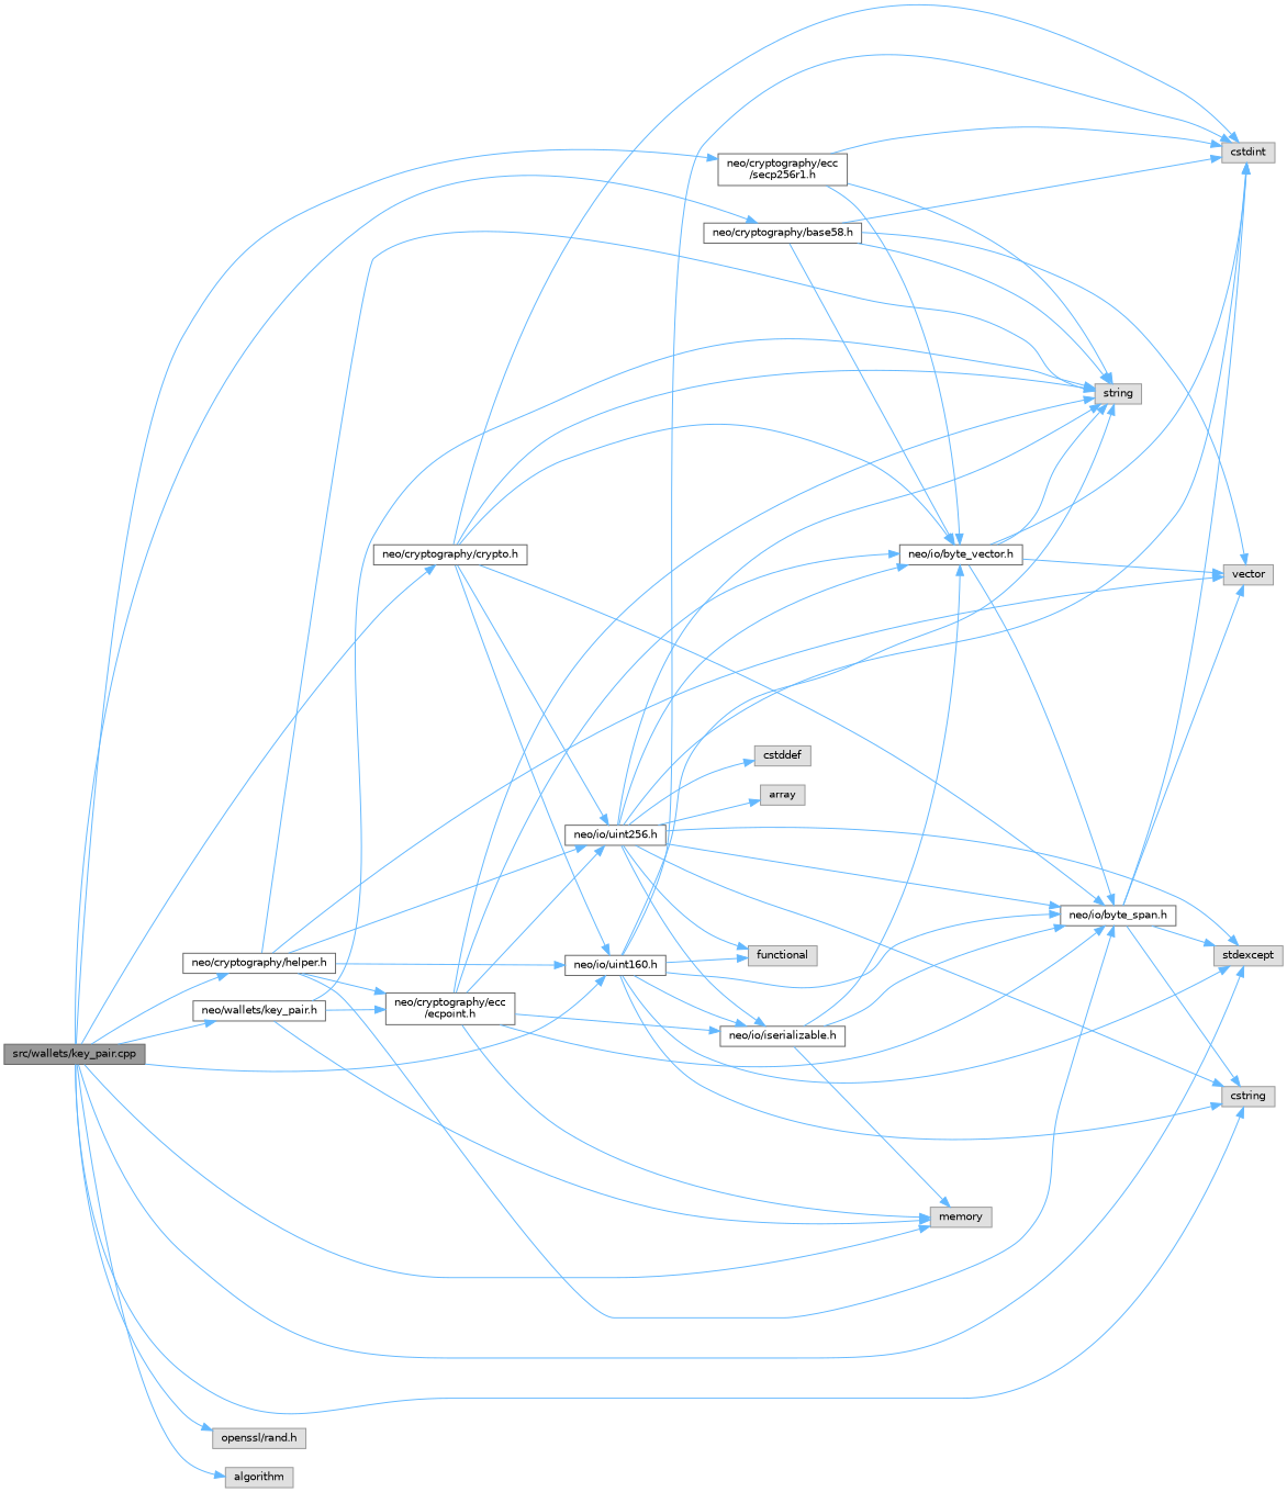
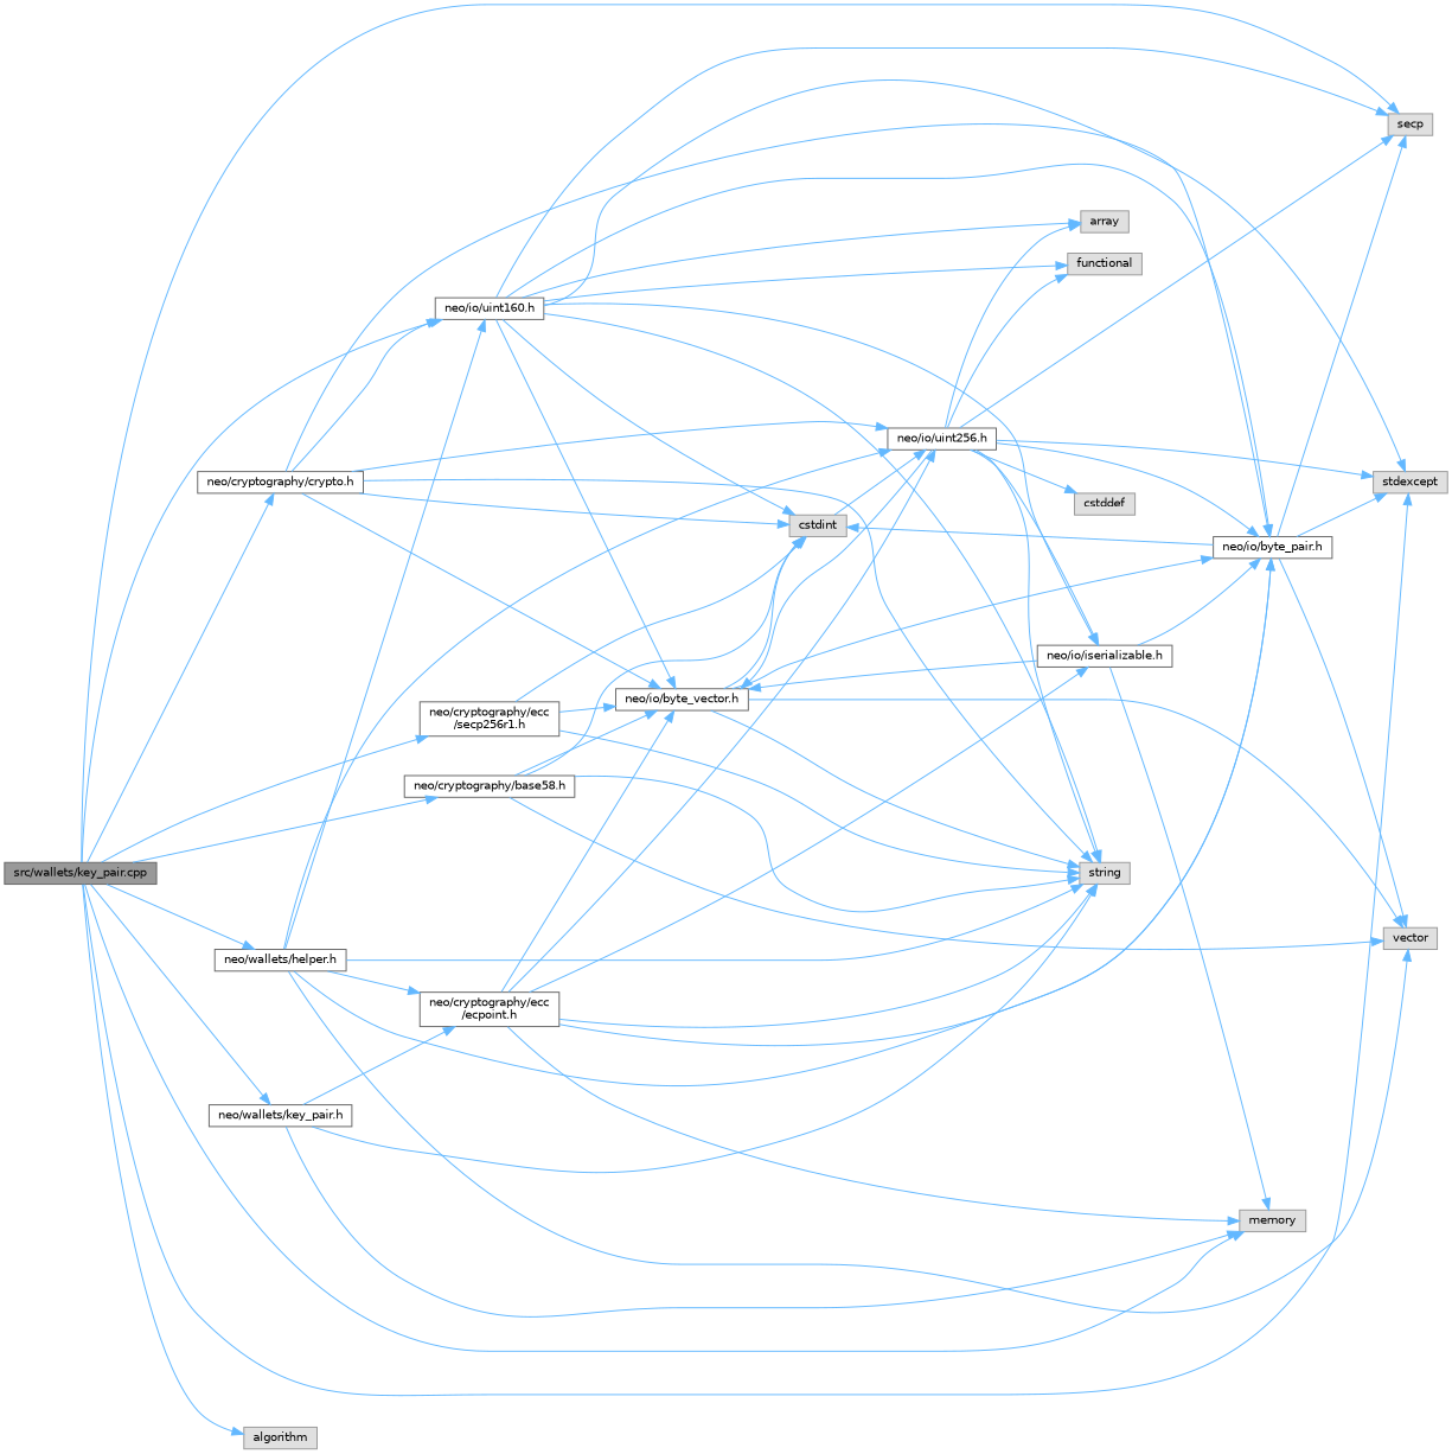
  digraph {
    rankdir=LR
    node [color=grey40 fillcolor=white fontname=Helvetica fontsize=10 shape=box style=filled]
    edge [color=steelblue1 fontname=Helvetica fontsize=10 labelfontname=Helvetica labelfontsize=10 style=solid]
    n1 [color=gray40 fillcolor=grey60 fontcolor=black height=0.2 label="src/wallets/key_pair.cpp" width=0.4]
    n2 [height=0.2 label="neo/cryptography/base58.h" width=0.4]
-   n3 [color=grey60 fillcolor="#E0E0E0" height=0.2 label=cstring width=0.4]
+   n3 [color=grey60 fillcolor="#E0E0E0" height=0.2 label=secp width=0.4]
    n4 [color=grey60 fillcolor="#E0E0E0" height=0.2 label=stdexcept width=0.4]
    n5 [height=0.2 label="neo/cryptography/crypto.h" width=0.4]
    n6 [color=grey60 fillcolor="#E0E0E0" height=0.2 label=memory width=0.4]
    n7 [height=0.2 label="neo/cryptography/ecc\l/secp256r1.h" width=0.4]
-   n8 [height=0.2 label="neo/cryptography/helper.h" width=0.4]
+   n8 [height=0.2 label="neo/wallets/helper.h" width=0.4]
    n9 [height=0.2 label="neo/wallets/key_pair.h" width=0.4]
-   n10 [color=grey60 fillcolor="#E0E0E0" height=0.2 label="openssl/rand.h" width=0.4]
    n11 [color=grey60 fillcolor="#E0E0E0" height=0.2 label=algorithm width=0.4]
    n12 [height=0.2 label="neo/io/uint160.h" width=0.4]
    n13 [height=0.2 label="neo/io/byte_vector.h" width=0.4]
    n14 [color=grey60 fillcolor="#E0E0E0" height=0.2 label=cstdint width=0.4]
    n15 [color=grey60 fillcolor="#E0E0E0" height=0.2 label=string width=0.4]
    n16 [color=grey60 fillcolor="#E0E0E0" height=0.2 label=vector width=0.4]
-   n17 [height=0.2 label="neo/io/byte_span.h" width=0.4]
+   n17 [height=0.2 label="neo/io/byte_pair.h" width=0.4]
    n18 [height=0.2 label="neo/io/uint256.h" width=0.4]
    n19 [height=0.2 label="neo/cryptography/ecc\l/ecpoint.h" width=0.4]
    n20 [height=0.2 label="neo/io/iserializable.h" width=0.4]
    n21 [color=grey60 fillcolor="#E0E0E0" height=0.2 label=array width=0.4]
    n22 [color=grey60 fillcolor="#E0E0E0" height=0.2 label=functional width=0.4]
    n23 [color=grey60 fillcolor="#E0E0E0" height=0.2 label=cstddef width=0.4]
    n1 -> n2
    n1 -> n3
    n1 -> n4
    n1 -> n5
    n1 -> n6
    n1 -> n7
    n1 -> n8
    n1 -> n9
-   n1 -> n10
    n1 -> n11
    n1 -> n12
    n2 -> n13
    n2 -> n14
    n2 -> n15
    n2 -> n16
    n5 -> n12
    n5 -> n13
    n5 -> n14
    n5 -> n15
    n5 -> n17
    n5 -> n18
    n7 -> n13
    n7 -> n14
    n7 -> n15
    n8 -> n12
    n8 -> n15
    n8 -> n16
    n8 -> n17
    n8 -> n18
    n8 -> n19
    n9 -> n6
    n9 -> n15
    n9 -> n19
    n12 -> n3
    n12 -> n4
+   n12 -> n13
    n12 -> n14
    n12 -> n15
    n12 -> n17
    n12 -> n20
+   n12 -> n21
    n12 -> n22
    n13 -> n14
    n13 -> n15
    n13 -> n16
    n13 -> n17
    n17 -> n3
    n17 -> n4
    n17 -> n14
    n17 -> n16
    n18 -> n3
    n18 -> n4
    n18 -> n13
-   n18 -> n14
+   n14 -> n18
    n18 -> n15
    n18 -> n17
    n18 -> n20
    n18 -> n21
    n18 -> n22
    n18 -> n23
    n19 -> n6
    n19 -> n13
    n19 -> n15
    n19 -> n17
    n19 -> n18
    n19 -> n20
    n20 -> n6
    n20 -> n13
    n20 -> n17
  }
